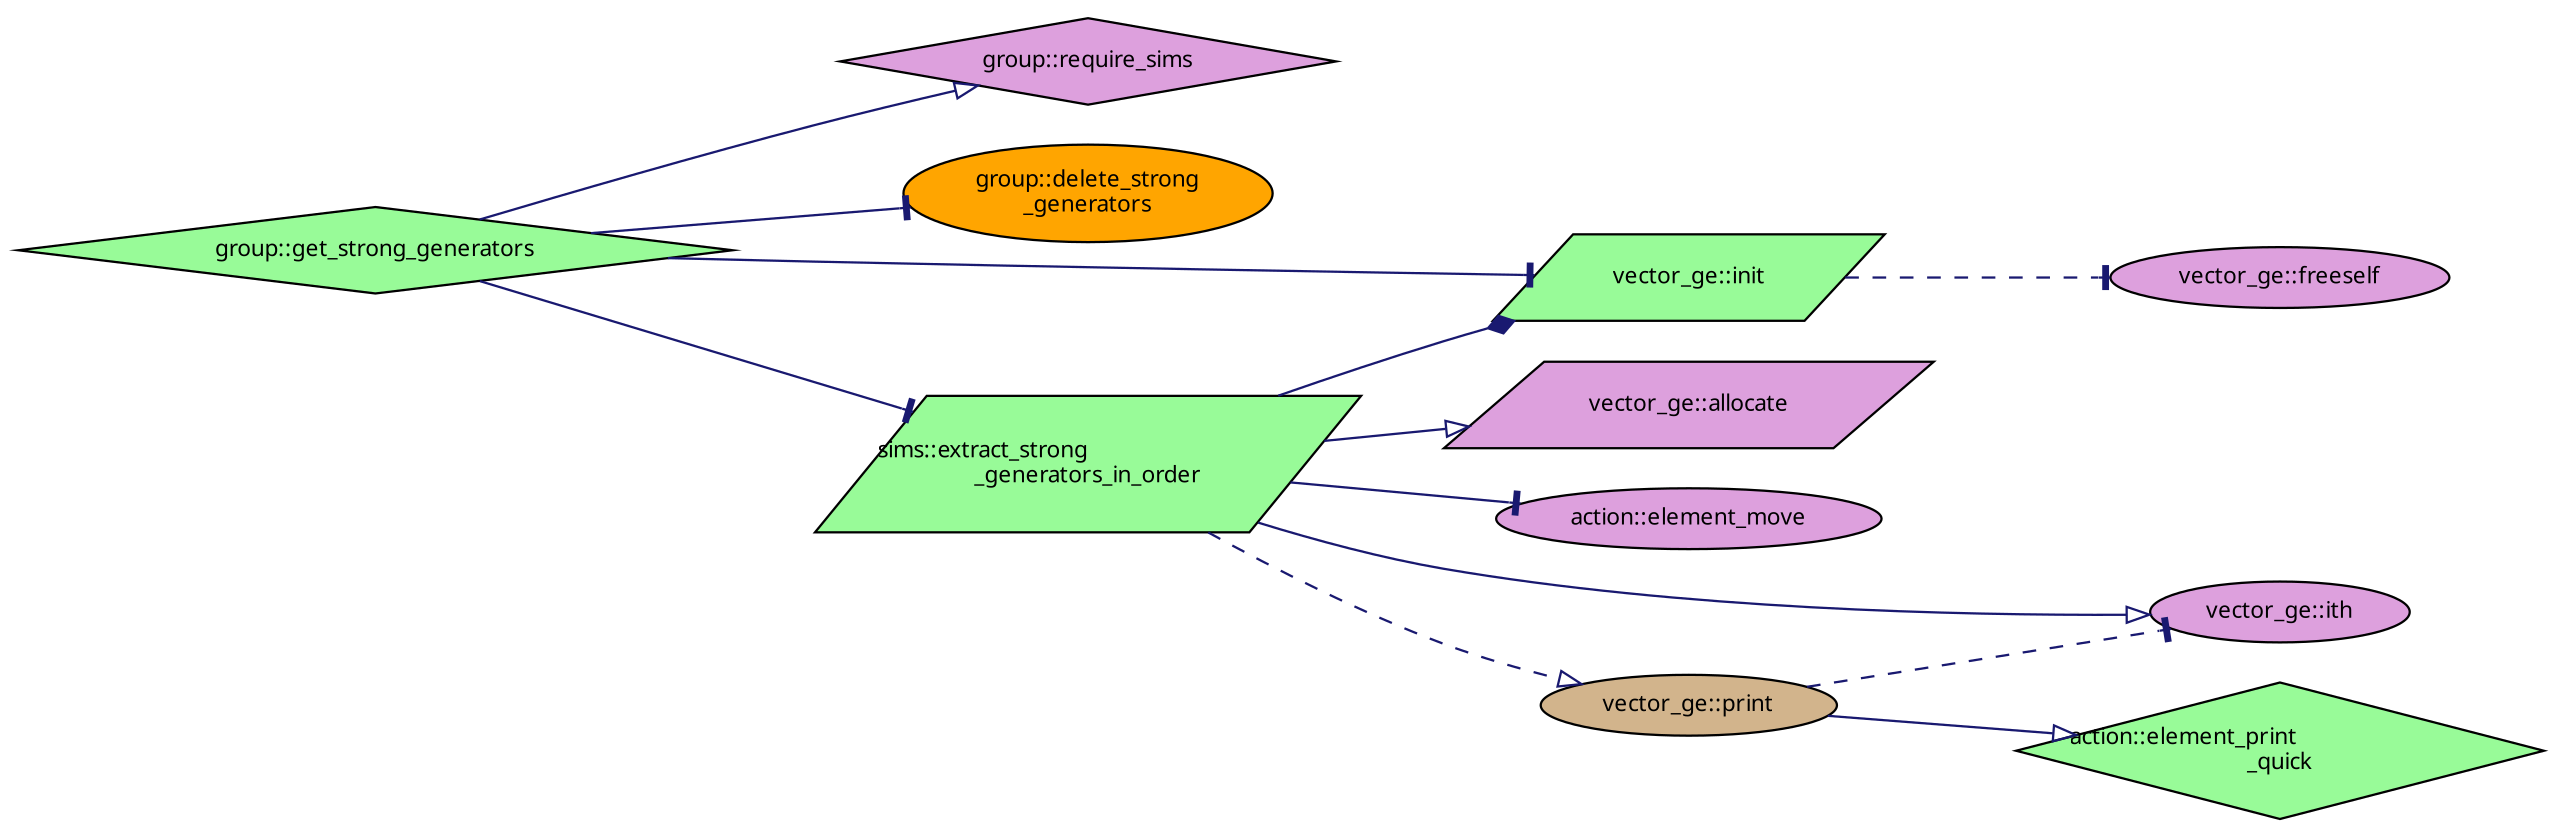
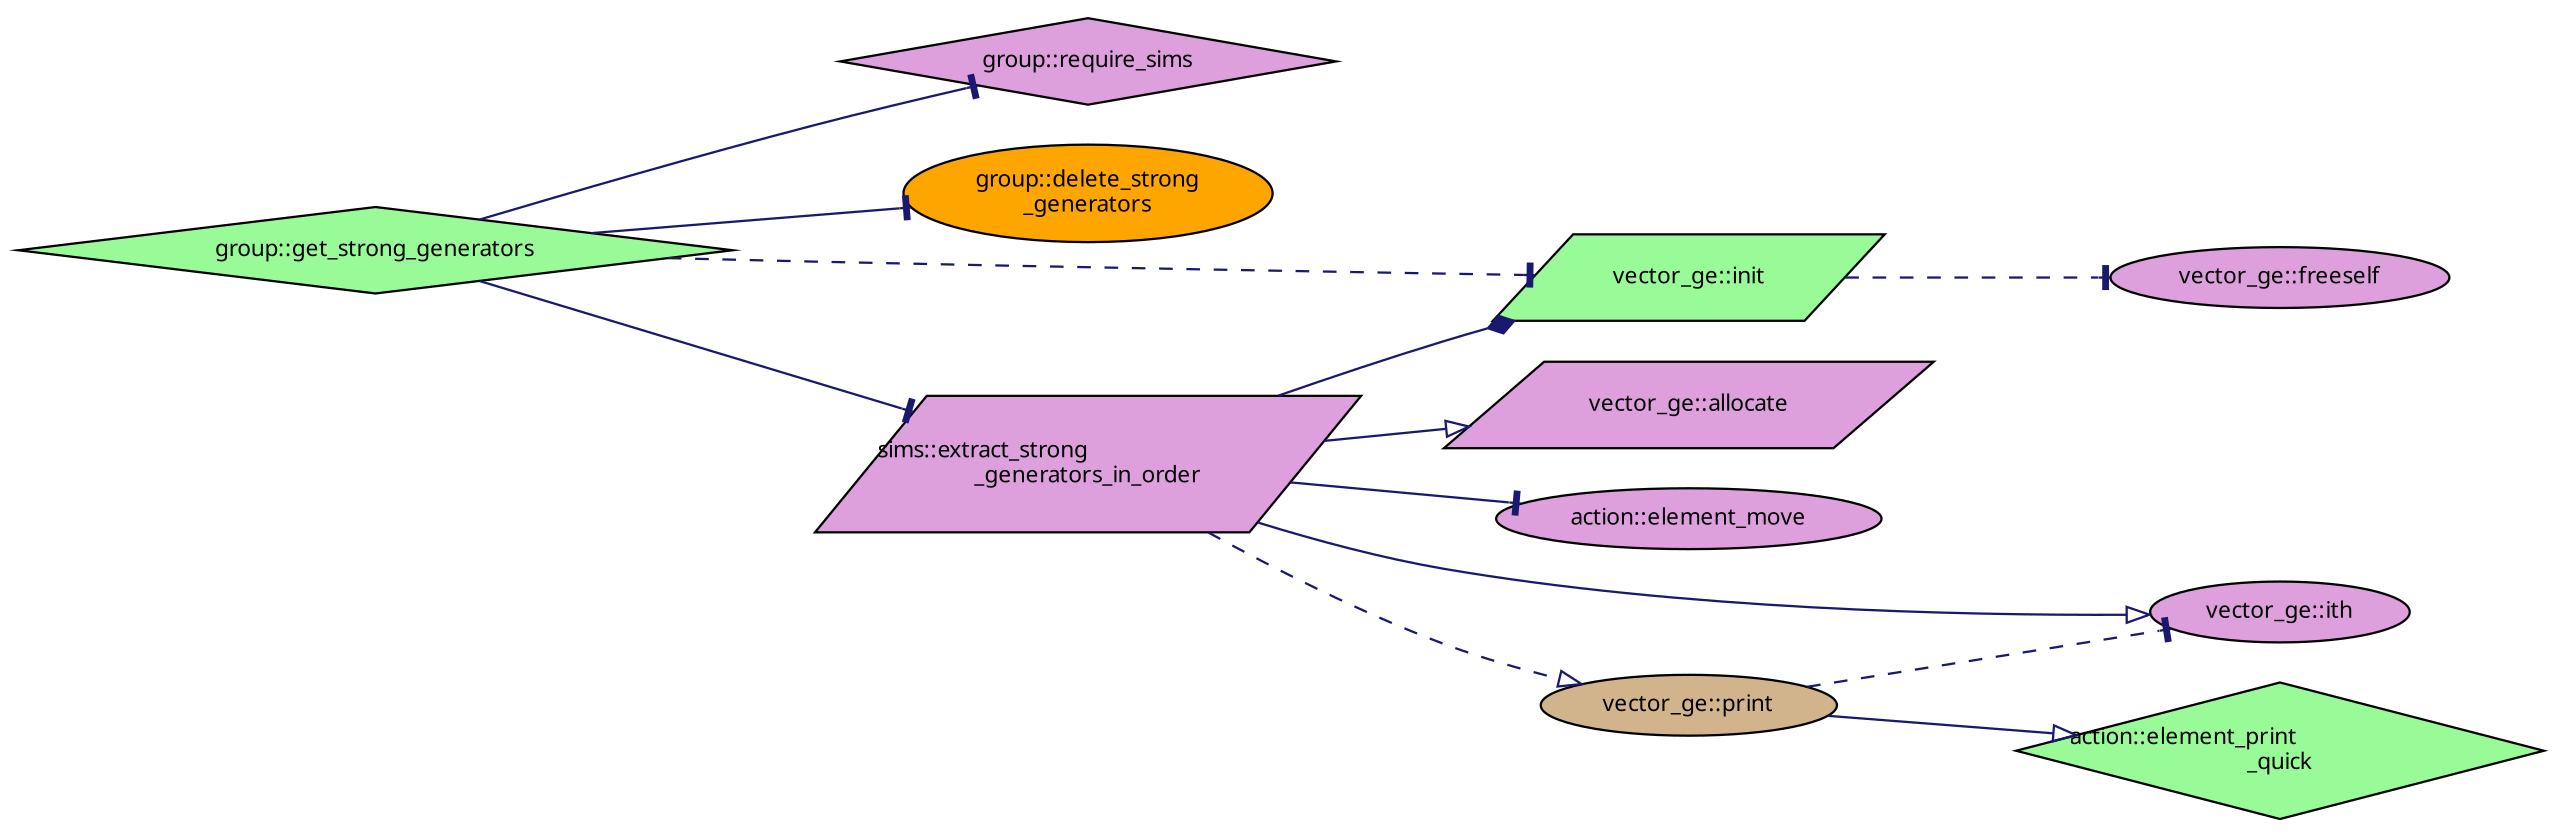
  digraph {
    fontname="Noto Sans"
    rankdir=LR
    node [color=black fillcolor=plum fontname="Noto Sans" fontsize=10 shape=ellipse style=filled]
    edge [arrowhead=tee color=midnightblue fontname="Noto Sans" fontsize=10 labelfontname=Helvetica labelfontsize=10 style=solid]
    n1 [fillcolor=palegreen fontcolor=black height=0.2 label="group::get_strong_generators" shape=diamond width=0.4]
    n2 [height=0.2 label="group::require_sims" shape=diamond width=0.4]
    n3 [fillcolor=orange height=0.2 label="group::delete_strong\l_generators" width=0.4]
    n4 [fillcolor=palegreen height=0.2 label="vector_ge::init" shape=parallelogram width=0.4]
-   n5 [fillcolor=palegreen height=0.2 label="sims::extract_strong\l_generators_in_order" shape=parallelogram width=0.4]
+   n5 [height=0.2 label="sims::extract_strong\l_generators_in_order" shape=parallelogram width=0.4]
    n6 [height=0.2 label="vector_ge::freeself" width=0.4]
    n7 [height=0.2 label="vector_ge::allocate" shape=parallelogram width=0.4]
    n8 [height=0.2 label="action::element_move" width=0.4]
    n9 [height=0.2 label="vector_ge::ith" width=0.4]
    n10 [fillcolor=tan height=0.2 label="vector_ge::print" width=0.4]
    n11 [fillcolor=palegreen height=0.2 label="action::element_print\l_quick" shape=diamond width=0.4]
-   n1 -> n2 [arrowhead=onormal]
+   n1 -> n2
    n1 -> n3
-   n1 -> n4
+   n1 -> n4 [style=dashed]
    n1 -> n5
    n4 -> n6 [style=dashed]
    n5 -> n4 [arrowhead=diamond]
    n5 -> n7 [arrowhead=onormal]
    n5 -> n8
    n5 -> n9 [arrowhead=onormal]
    n5 -> n10 [arrowhead=onormal style=dashed]
    n10 -> n9 [style=dashed]
    n10 -> n11 [arrowhead=onormal]
  }
